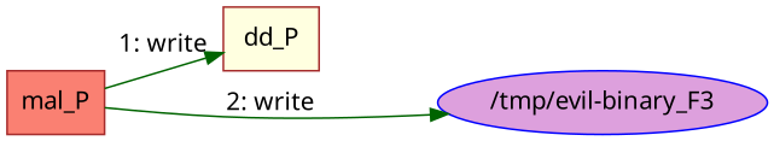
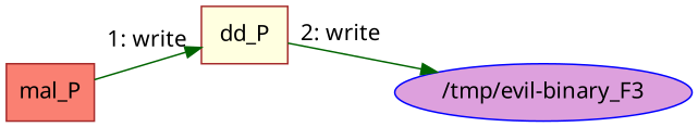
  digraph {
    engine=neato
    fixedsize=false
    fontname="Noto Sans"
    fontsize=10
    nodesep=0.3
    rankdir=LR
    ranksep=0
    splines=true
    node [color=brown fontname="Noto Sans" node_type=Process shape=box style=filled]
    edge [color=darkgreen fontname="Noto Sans"]
    mal_P [fillcolor=salmon]
    dd_P [fillcolor=lightyellow]
    "/tmp/evil-binary_F3" [color=blue fillcolor=plum node_type=File shape=ellipse]
    mal_P -> dd_P [label="1: write"]
-   mal_P -> "/tmp/evil-binary_F3" [label="2: write"]
+   dd_P -> "/tmp/evil-binary_F3" [label="2: write"]
  }
